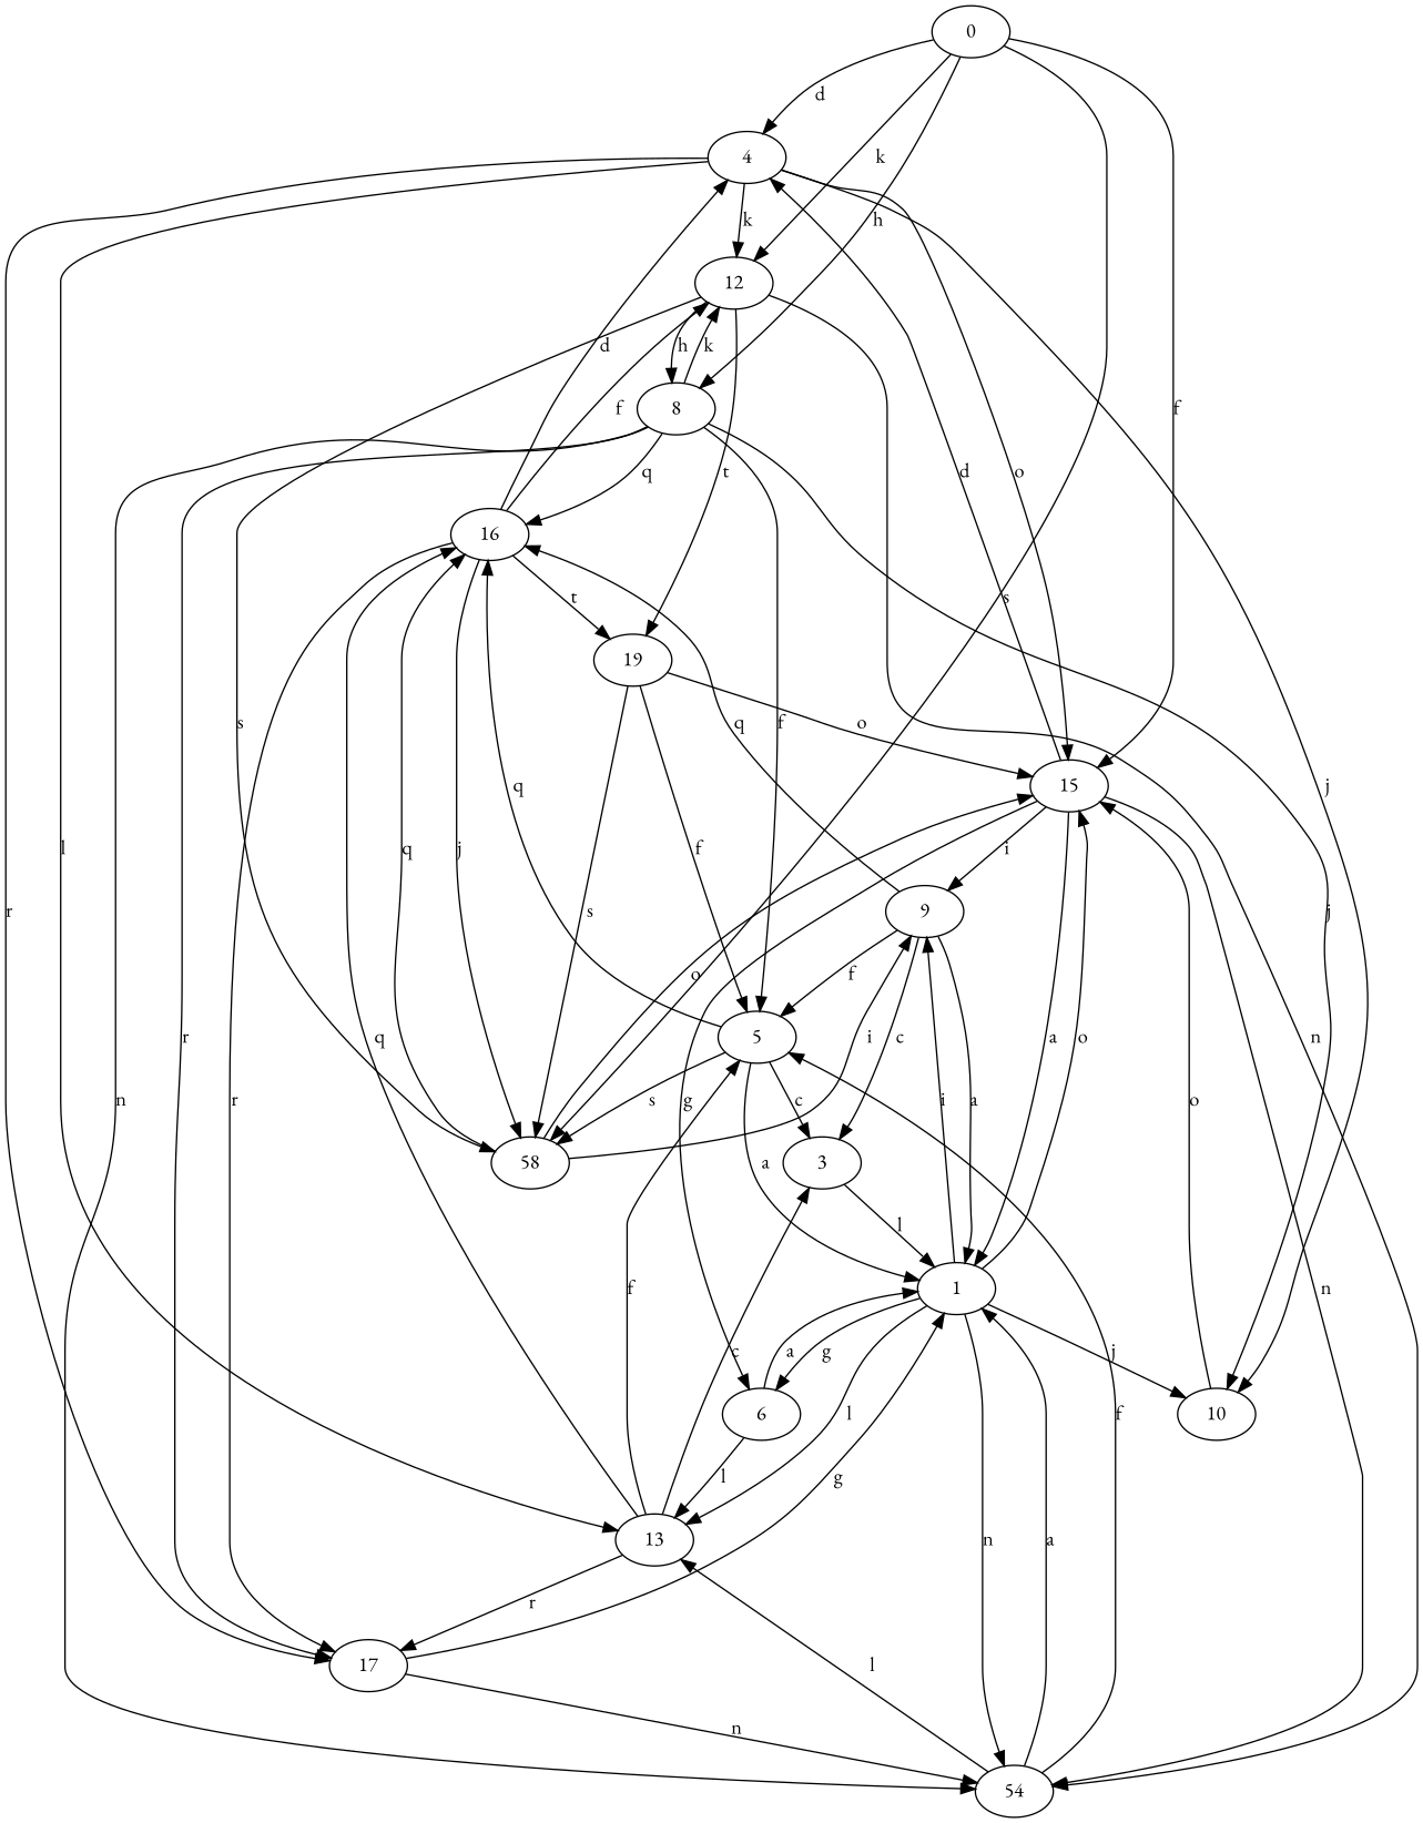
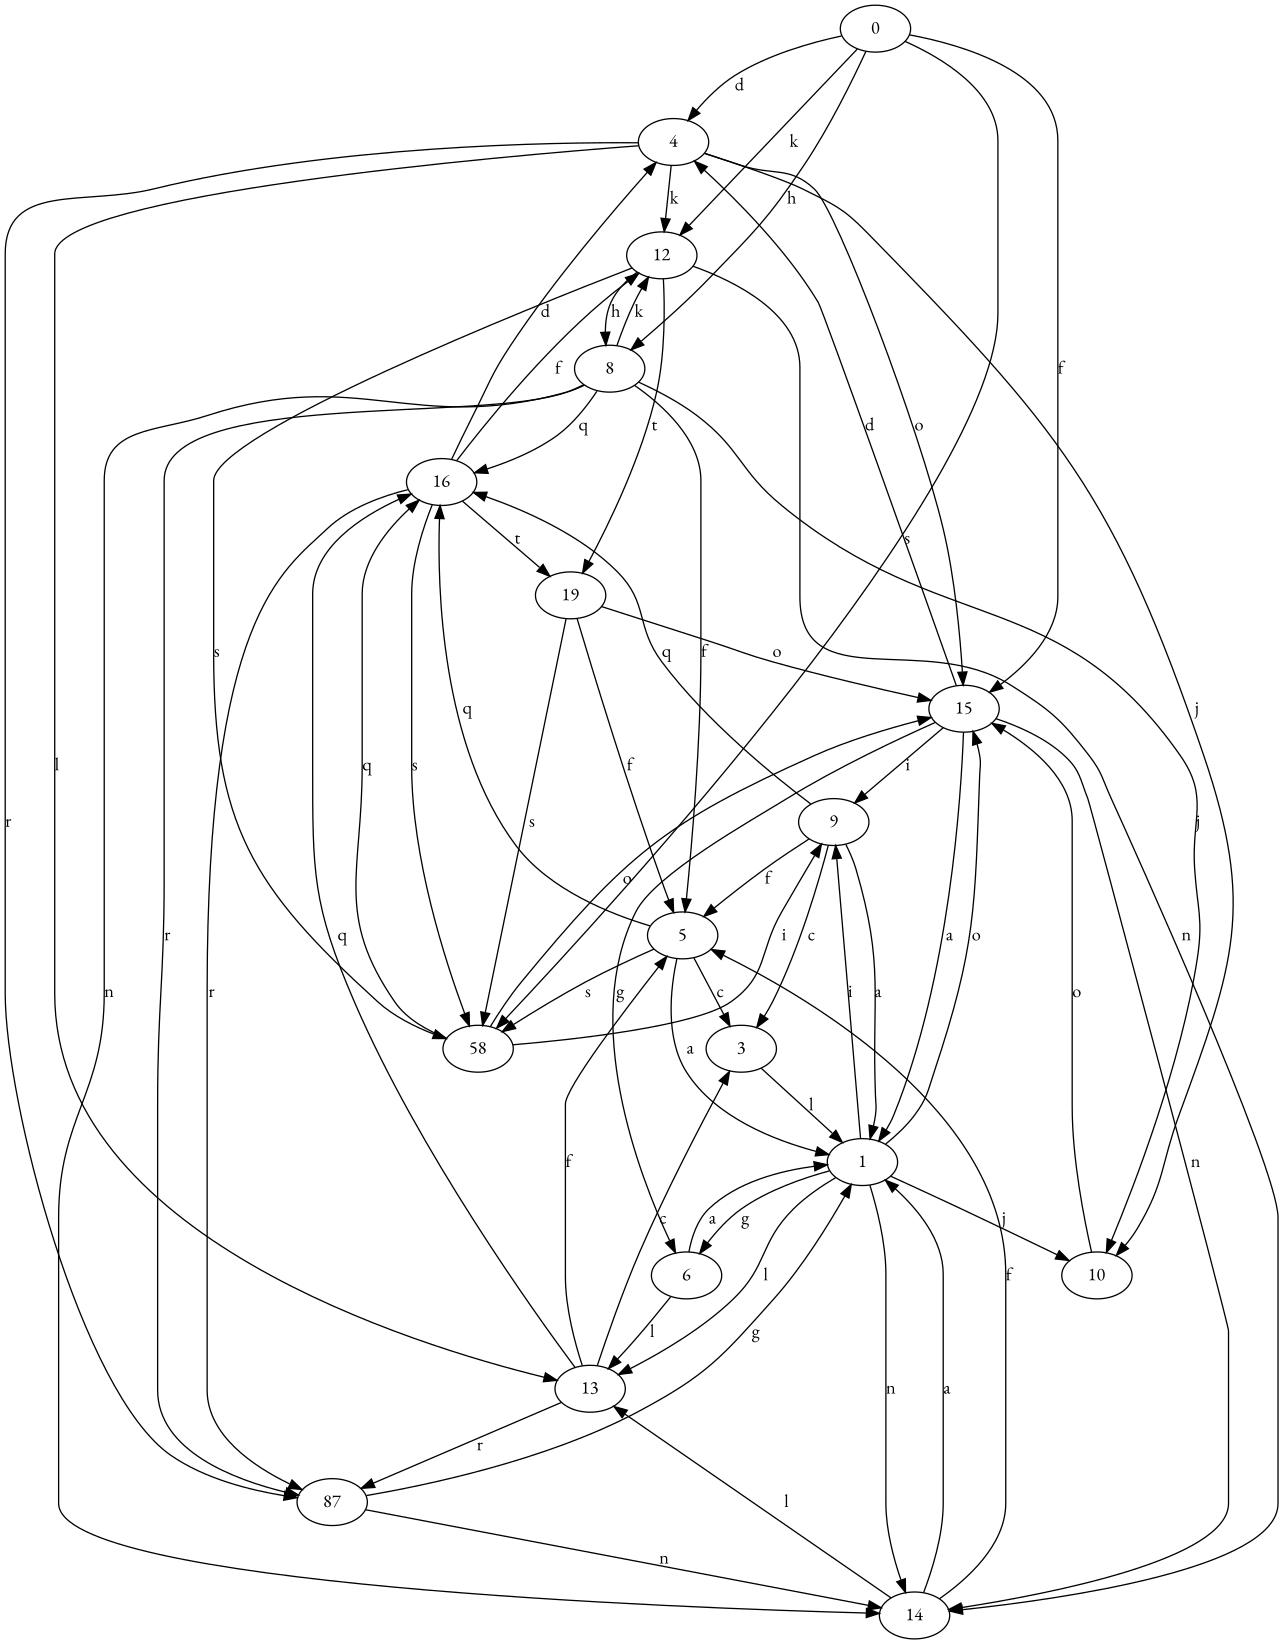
  strict digraph {
    fontname="EB Garamond"
    node [fontname="EB Garamond"]
    edge [fontname="EB Garamond"]
    0
    4
    8
    12
    15
    n6 [label=58]
    10
    13
-   17
-   14 [label=54]
+   17 [label=87]
+   14
    5
    16
    19
    1
    6
    9
    3
    0 -> 4 [label=d]
    0 -> 8 [label=h]
    0 -> 12 [label=k]
    0 -> 15 [label=f]
    0 -> n6 [label=s]
    4 -> 12 [label=k]
    4 -> 15 [label=o]
    4 -> 10 [label=j]
    4 -> 13 [label=l]
    4 -> 17 [label=r]
    8 -> 12 [label=k]
    8 -> 10 [label=j]
    8 -> 17 [label=r]
    8 -> 14 [label=n]
    8 -> 5 [label=f]
    8 -> 16 [label=q]
    12 -> 8 [label=h]
    12 -> n6 [label=s]
    12 -> 14 [label=n]
    12 -> 19 [label=t]
    15 -> 4 [label=d]
    15 -> 14 [label=n]
    15 -> 1 [label=a]
    15 -> 6 [label=g]
    15 -> 9 [label=i]
    n6 -> 15 [label=o]
    n6 -> 16 [label=q]
    n6 -> 9 [label=i]
    10 -> 15 [label=o]
    13 -> 17 [label=r]
    13 -> 5 [label=f]
    13 -> 16 [label=q]
    13 -> 3 [label=c]
    17 -> 14 [label=n]
    17 -> 1 [label=g]
    14 -> 13 [label=l]
    14 -> 5 [label=f]
    14 -> 1 [label=a]
    5 -> n6 [label=s]
    5 -> 16 [label=q]
    5 -> 1 [label=a]
    5 -> 3 [label=c]
    16 -> 4 [label=d]
    16 -> 12 [label=f]
-   16 -> n6 [label=j]
+   16 -> n6 [label=s]
    16 -> 17 [label=r]
    16 -> 19 [label=t]
    19 -> 15 [label=o]
    19 -> n6 [label=s]
    19 -> 5 [label=f]
    1 -> 15 [label=o]
    1 -> 10 [label=j]
    1 -> 13 [label=l]
    1 -> 14 [label=n]
    1 -> 6 [label=g]
    1 -> 9 [label=i]
    6 -> 13 [label=l]
    6 -> 1 [label=a]
    9 -> 5 [label=f]
    9 -> 16 [label=q]
    9 -> 1 [label=a]
    9 -> 3 [label=c]
    3 -> 1 [label=l]
  }
